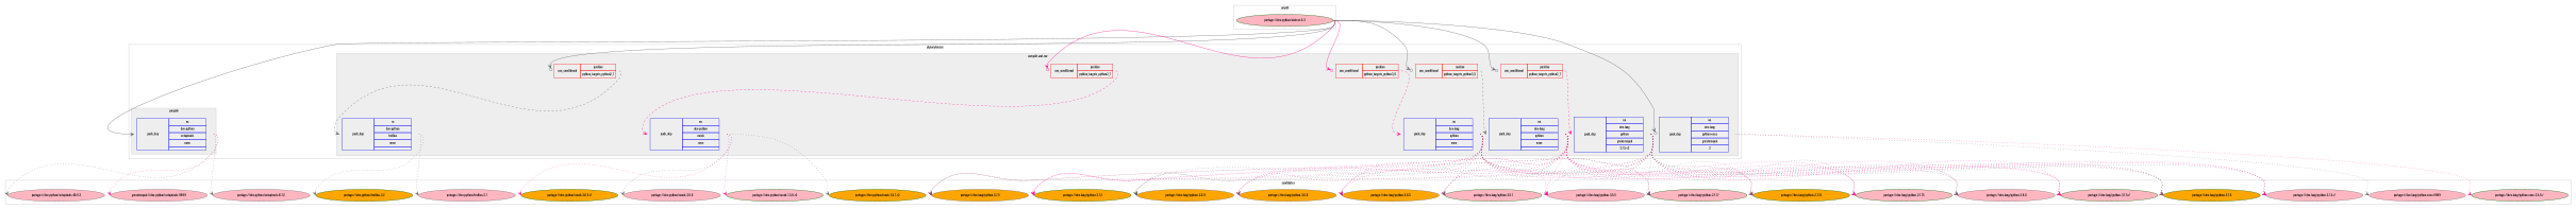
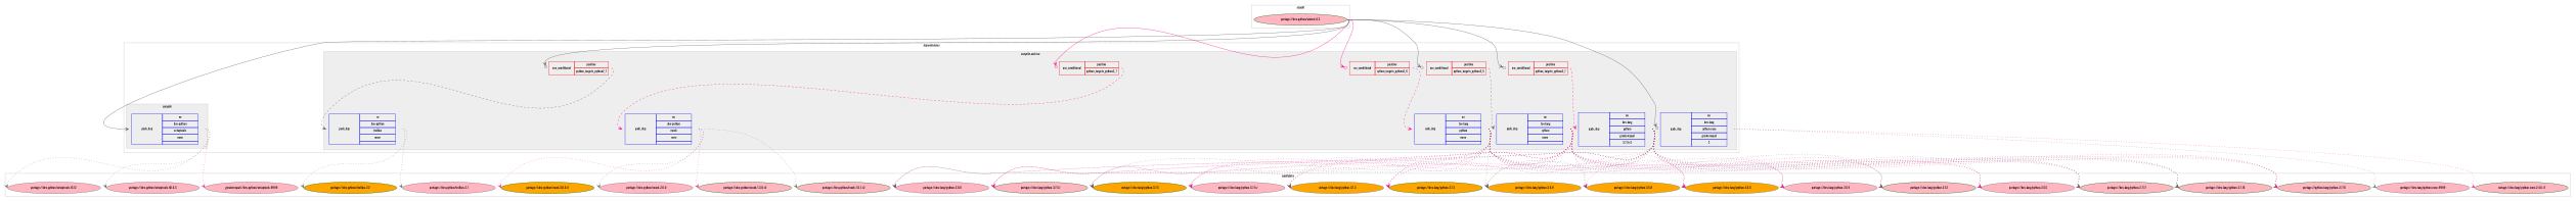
  digraph {
    compound=true
    concentrate=true
    fontname=Oswald
    fontsize=10
    newrank=true
    rankdir=TB
    ranksep=1.5
    node [color=gray40 fillcolor=lightpink fontname=Oswald fontsize=10 style=filled]
    edge [arrowhead=vee color=gray40 fontname=Oswald headport=w style=dotted tailport=e weight=100]
    n1 [color=darkgreen label="portage://dev-python/aiotest-0.3" width=4]
    n2 [color=blue label=<<TABLE BORDER="0" CELLBORDER="1" CELLSPACING="0" CELLPADDING="4" WIDTH="220"><TR><TD ROWSPAN="6" CELLPADDING="30">pack_dep</TD></TR><TR><TD WIDTH="110">no</TD></TR><TR><TD>dev-python</TD></TR><TR><TD>setuptools</TD></TR><TR><TD>none</TD></TR><TR><TD></TD></TR></TABLE>> shape=none fillcolor="" style=""]
    n3 [color=blue label=<<TABLE BORDER="0" CELLBORDER="1" CELLSPACING="0" CELLPADDING="4" WIDTH="220"><TR><TD ROWSPAN="6" CELLPADDING="30">pack_dep</TD></TR><TR><TD WIDTH="110">no</TD></TR><TR><TD>dev-lang</TD></TR><TR><TD>python</TD></TR><TR><TD>greaterequal</TD></TR><TR><TD>2.7.5-r2</TD></TR></TABLE>> shape=none fillcolor="" style=""]
    n4 [color=red label=<<TABLE BORDER="0" CELLBORDER="1" CELLSPACING="0" CELLPADDING="4"><TR><TD ROWSPAN="3" CELLPADDING="10">use_conditional</TD></TR><TR><TD>positive</TD></TR><TR><TD>python_targets_python2_7</TD></TR></TABLE>> shape=none fillcolor="" style=""]
    n5 [color=blue label=<<TABLE BORDER="0" CELLBORDER="1" CELLSPACING="0" CELLPADDING="4" WIDTH="220"><TR><TD ROWSPAN="6" CELLPADDING="30">pack_dep</TD></TR><TR><TD WIDTH="110">no</TD></TR><TR><TD>dev-python</TD></TR><TR><TD>mock</TD></TR><TR><TD>none</TD></TR><TR><TD></TD></TR></TABLE>> shape=none fillcolor="" style=""]
    n6 [color=red label=<<TABLE BORDER="0" CELLBORDER="1" CELLSPACING="0" CELLPADDING="4"><TR><TD ROWSPAN="3" CELLPADDING="10">use_conditional</TD></TR><TR><TD>positive</TD></TR><TR><TD>python_targets_python2_7</TD></TR></TABLE>> shape=none fillcolor="" style=""]
    n7 [color=blue label=<<TABLE BORDER="0" CELLBORDER="1" CELLSPACING="0" CELLPADDING="4" WIDTH="220"><TR><TD ROWSPAN="6" CELLPADDING="30">pack_dep</TD></TR><TR><TD WIDTH="110">no</TD></TR><TR><TD>dev-lang</TD></TR><TR><TD>python-exec</TD></TR><TR><TD>greaterequal</TD></TR><TR><TD>2</TD></TR></TABLE>> shape=none fillcolor="" style=""]
    n8 [color=blue label=<<TABLE BORDER="0" CELLBORDER="1" CELLSPACING="0" CELLPADDING="4" WIDTH="220"><TR><TD ROWSPAN="6" CELLPADDING="30">pack_dep</TD></TR><TR><TD WIDTH="110">no</TD></TR><TR><TD>dev-python</TD></TR><TR><TD>trollius</TD></TR><TR><TD>none</TD></TR><TR><TD></TD></TR></TABLE>> shape=none fillcolor="" style=""]
    n9 [color=red label=<<TABLE BORDER="0" CELLBORDER="1" CELLSPACING="0" CELLPADDING="4"><TR><TD ROWSPAN="3" CELLPADDING="10">use_conditional</TD></TR><TR><TD>positive</TD></TR><TR><TD>python_targets_python2_7</TD></TR></TABLE>> shape=none fillcolor="" style=""]
    n10 [color=blue label=<<TABLE BORDER="0" CELLBORDER="1" CELLSPACING="0" CELLPADDING="4" WIDTH="220"><TR><TD ROWSPAN="6" CELLPADDING="30">pack_dep</TD></TR><TR><TD WIDTH="110">no</TD></TR><TR><TD>dev-lang</TD></TR><TR><TD>python</TD></TR><TR><TD>none</TD></TR><TR><TD></TD></TR></TABLE>> shape=none fillcolor="" style=""]
    n11 [color=red label=<<TABLE BORDER="0" CELLBORDER="1" CELLSPACING="0" CELLPADDING="4"><TR><TD ROWSPAN="3" CELLPADDING="10">use_conditional</TD></TR><TR><TD>positive</TD></TR><TR><TD>python_targets_python3_5</TD></TR></TABLE>> shape=none fillcolor="" style=""]
    n12 [color=blue label=<<TABLE BORDER="0" CELLBORDER="1" CELLSPACING="0" CELLPADDING="4" WIDTH="220"><TR><TD ROWSPAN="6" CELLPADDING="30">pack_dep</TD></TR><TR><TD WIDTH="110">no</TD></TR><TR><TD>dev-lang</TD></TR><TR><TD>python</TD></TR><TR><TD>none</TD></TR><TR><TD></TD></TR></TABLE>> shape=none fillcolor="" style=""]
    n13 [color=red label=<<TABLE BORDER="0" CELLBORDER="1" CELLSPACING="0" CELLPADDING="4"><TR><TD ROWSPAN="3" CELLPADDING="10">use_conditional</TD></TR><TR><TD>positive</TD></TR><TR><TD>python_targets_python3_6</TD></TR></TABLE>> shape=none fillcolor="" style=""]
    n14 [label="portage://dev-python/setuptools-40.6.3" width=4]
    n15 [label="portage://dev-python/setuptools-41.5.1" width=4]
    n16 [label="greaterequal://dev-python/setuptools-9999" width=4]
-   n17 [color=darkgreen label="portage://dev-lang/python-2.7.15" width=4]
-   n18 [color=darkgreen fillcolor=orange label="portage://dev-lang/python-2.7.16" width=4]
+   n17 [color=darkgreen label="portage://python-lang/python-2.7.15" width=4]
+   n18 [color=darkgreen label="portage://dev-lang/python-2.7.16" width=4]
    n19 [color=darkgreen label="portage://dev-lang/python-2.7.17" width=4]
    n20 [label="portage://dev-lang/python-3.5.5" width=4]
    n21 [color=darkgreen label="portage://dev-lang/python-3.5.7" width=4]
+   n22 [label="portage://dev-lang/python-3.5.9" width=4]
    n23 [fillcolor=orange label="portage://dev-lang/python-3.6.5" width=4]
    n24 [fillcolor=orange label="portage://dev-lang/python-3.6.8" width=4]
    n25 [fillcolor=orange label="portage://dev-lang/python-3.6.9" width=4]
    n26 [color=darkgreen fillcolor=orange label="portage://dev-lang/python-3.7.2" width=4]
    n27 [fillcolor=orange label="portage://dev-lang/python-3.7.3" width=4]
    n28 [label="portage://dev-lang/python-3.7.4-r1" width=4]
    n29 [color=darkgreen fillcolor=orange label="portage://dev-lang/python-3.7.5" width=4]
    n30 [color=darkgreen label="portage://dev-lang/python-3.7.5-r1" width=4]
    n31 [label="portage://dev-lang/python-3.8.0" width=4]
-   n32 [color=darkgreen fillcolor=orange label="portage://dev-python/mock-1.0.1-r2" width=4]
+   n32 [color=darkgreen label="portage://dev-python/mock-1.0.1-r2" width=4]
    n33 [color=darkgreen label="portage://dev-python/mock-1.3.0-r2" width=4]
    n34 [label="portage://dev-python/mock-2.0.0" width=4]
    n35 [color=darkgreen fillcolor=orange label="portage://dev-python/mock-3.0.5-r1" width=4]
    n36 [label="portage://dev-python/trollius-2.1" width=4]
    n37 [color=darkgreen fillcolor=orange label="portage://dev-python/trollius-2.2" width=4]
    n38 [color=darkgreen label="portage://dev-lang/python-exec-2.4.6-r1" width=4]
    n39 [label="portage://dev-lang/python-exec-9999" width=4]
    subgraph cluster_1 {
      color=gray
      label=<<i>ebuild</i>>
      rank=same
      n1
    }
    subgraph cluster_2 {
      color=gray
      label=<<i>dependencies</i>>
      subgraph cluster_3 {
        color=gray
        fillcolor="#eeeeee"
        label=<<i>compile</i>>
        style=filled
        subgraph sub_4 {
          color=gray
          fillcolor="#eeeeee"
          label=<<i>compile</i>>
          style=filled
          n2
        }
      }
      subgraph cluster_5 {
        color=gray
        fillcolor="#eeeeee"
        label=<<i>compile and run</i>>
        style=filled
        subgraph sub_6 {
          color=gray
          fillcolor="#eeeeee"
          label=<<i>compile and run</i>>
          style=filled
          n4
          subgraph sub_7 {
            color=gray
            fillcolor="#eeeeee"
            label=<<i>compile and run</i>>
            style=filled
            n3
          }
        }
        subgraph sub_8 {
          color=gray
          fillcolor="#eeeeee"
          label=<<i>compile and run</i>>
          style=filled
          n6
          subgraph sub_9 {
            color=gray
            fillcolor="#eeeeee"
            label=<<i>compile and run</i>>
            style=filled
            n5
          }
        }
        subgraph sub_10 {
          color=gray
          fillcolor="#eeeeee"
          label=<<i>compile and run</i>>
          style=filled
          n7
        }
        subgraph sub_11 {
          color=gray
          fillcolor="#eeeeee"
          label=<<i>compile and run</i>>
          style=filled
          n9
          subgraph sub_12 {
            color=gray
            fillcolor="#eeeeee"
            label=<<i>compile and run</i>>
            style=filled
            n8
          }
        }
        subgraph sub_13 {
          color=gray
          fillcolor="#eeeeee"
          label=<<i>compile and run</i>>
          style=filled
          n11
          subgraph sub_14 {
            color=gray
            fillcolor="#eeeeee"
            label=<<i>compile and run</i>>
            style=filled
            n10
          }
        }
        subgraph sub_15 {
          color=gray
          fillcolor="#eeeeee"
          label=<<i>compile and run</i>>
          style=filled
          n13
          subgraph sub_16 {
            color=gray
            fillcolor="#eeeeee"
            label=<<i>compile and run</i>>
            style=filled
            n12
          }
        }
      }
      subgraph cluster_17 {
        color=gray
        fillcolor="#eeeeee"
        label=<<i>run</i>>
        style=filled
      }
    }
    subgraph cluster_18 {
      color=gray
      label=<<i>candidates</i>>
      rank=same
      subgraph sub_19 {
        color=black
        label=<<i>candidates</i>>
        nodesep=1
        rank=same
        n14
        n15
        n16
      }
      subgraph sub_20 {
        color=black
        label=<<i>candidates</i>>
        nodesep=1
        rank=same
        n17
        n18
        n19
        n20
        n21
+       n22
        n23
        n24
        n25
        n26
        n27
        n28
        n29
        n30
        n31
      }
      subgraph sub_21 {
        color=black
        label=<<i>candidates</i>>
        nodesep=1
        rank=same
        n32
        n33
        n34
        n35
      }
      subgraph sub_22 {
        color=black
        label=<<i>candidates</i>>
        nodesep=1
        rank=same
        n36
        n37
      }
      subgraph sub_23 {
        color=black
        label=<<i>candidates</i>>
        nodesep=1
        rank=same
        n17
        n18
        n19
        n20
        n21
+       n22
        n23
        n24
        n25
        n26
        n27
        n28
        n29
        n30
        n31
      }
      subgraph sub_24 {
        color=black
        label=<<i>candidates</i>>
        nodesep=1
        rank=same
        n17
        n18
        n19
        n20
        n21
+       n22
        n23
        n24
        n25
        n26
        n27
        n28
        n29
        n30
        n31
      }
      subgraph sub_25 {
        color=black
        label=<<i>candidates</i>>
        nodesep=1
        rank=same
        n38
        n39
      }
    }
    n1 -> n2 [style=solid weight=20]
    n1 -> n4 [arrowhead=odotvee style=solid weight=20]
    n1 -> n6 [arrowhead=odotvee color=deeppink style=solid weight=20]
    n1 -> n7 [arrowhead=odotvee style=solid weight=20]
    n1 -> n9 [arrowhead=odotvee style=solid weight=20]
    n1 -> n11 [arrowhead=odotvee style=solid weight=20]
    n1 -> n13 [arrowhead=odotvee color=deeppink style=solid weight=20]
    n2 -> n14
    n2 -> n15
    n2 -> n16 [color=deeppink]
    n3 -> n17
    n3 -> n18 [color=deeppink]
    n3 -> n19
    n3 -> n20
    n3 -> n21
+   n3 -> n22 [color=deeppink]
    n3 -> n23 [color=deeppink]
    n3 -> n24 [color=deeppink]
    n3 -> n25
    n3 -> n26 [color=deeppink]
    n3 -> n27
    n3 -> n28
    n3 -> n29
    n3 -> n30 [color=deeppink]
    n3 -> n31
    n4 -> n3 [color=deeppink style=dashed weight=20]
    n5 -> n32
    n5 -> n33 [color=deeppink]
    n5 -> n34
    n5 -> n35 [color=deeppink]
    n6 -> n5 [color=deeppink style=dashed weight=20]
    n7 -> n38 [color=deeppink]
    n7 -> n39
    n8 -> n36
    n8 -> n37
    n9 -> n8 [style=dashed weight=20]
    n10 -> n17 [color=deeppink]
    n10 -> n18
    n10 -> n19 [color=deeppink]
    n10 -> n20 [color=deeppink]
    n10 -> n21 [color=deeppink]
+   n10 -> n22
    n10 -> n23
    n10 -> n24 [color=deeppink]
    n10 -> n25
    n10 -> n26 [color=deeppink]
    n10 -> n27 [color=deeppink]
    n10 -> n28 [color=deeppink]
    n10 -> n29 [color=deeppink]
    n10 -> n30 [color=deeppink]
    n10 -> n31 [color=deeppink]
    n11 -> n10 [style=dashed weight=20]
    n12 -> n17 [color=deeppink]
    n12 -> n18
    n12 -> n19
    n12 -> n20 [color=deeppink]
    n12 -> n21
+   n12 -> n22 [color=deeppink]
    n12 -> n23 [color=deeppink]
    n12 -> n24
    n12 -> n25
    n12 -> n26 [color=deeppink]
    n12 -> n27
    n12 -> n28 [color=deeppink]
    n12 -> n29
    n12 -> n30 [color=deeppink]
    n12 -> n31
    n13 -> n12 [color=deeppink style=dashed weight=20]
  }
